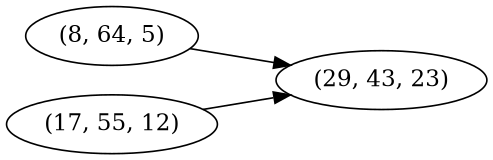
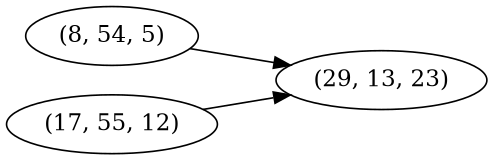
  digraph {
    rankdir=LR
-   "(8, 64, 5)"
-   "(29, 43, 23)"
+   "(8, 64, 5)" [label="(8, 54, 5)"]
+   "(29, 43, 23)" [label="(29, 13, 23)"]
    "(17, 55, 12)"
    "(8, 64, 5)" -> "(29, 43, 23)"
    "(17, 55, 12)" -> "(29, 43, 23)"
  }
